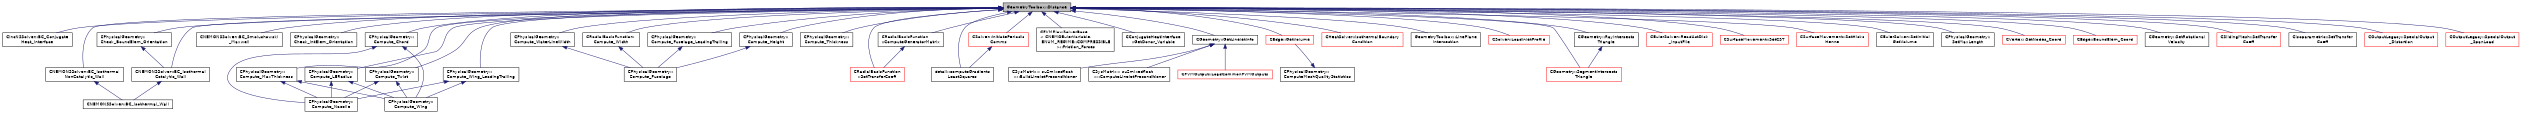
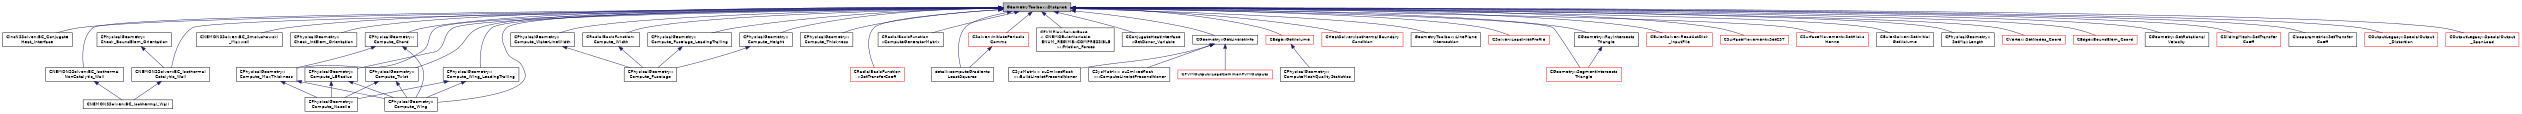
  digraph {
    rankdir=TB
    node [color=black fillcolor=white fontname=Helvetica fontsize=10 shape=record style=filled]
    edge [color=midnightblue dir=back fontname=Helvetica fontsize=10 labelfontname=Helvetica labelfontsize=10 style=solid]
    n1 [fillcolor=grey75 fontcolor=black height=0.2 label="GeometryToolbox::Distance" width=0.4]
    n2 [height=0.2 label="CIncNSSolver::BC_Conjugate\lHeat_Interface" width=0.4]
    n3 [height=0.2 label="CNEMONSSolver::BC_Isothermal\lCatalytic_Wall" width=0.4]
    n4 [height=0.2 label="CNEMONSSolver::BC_Isothermal\lNonCatalytic_Wall" width=0.4]
    n5 [height=0.2 label="CNEMONSSolver::BC_Smoluchowski\l_Maxwell" width=0.4]
    n6 [height=0.2 label="CPhysicalGeometry::\lCheck_BoundElem_Orientation" width=0.4]
    n7 [height=0.2 label="CPhysicalGeometry::\lCheck_IntElem_Orientation" width=0.4]
    n8 [height=0.2 label="CPhysicalGeometry::\lCompute_Chord" width=0.4]
    n9 [height=0.2 label="CPhysicalGeometry::\lCompute_Fuselage_LeadingTrailing" width=0.4]
    n10 [height=0.2 label="CPhysicalGeometry::\lCompute_Height" width=0.4]
    n11 [height=0.2 label="CPhysicalGeometry::\lCompute_LERadius" width=0.4]
    n12 [height=0.2 label="CPhysicalGeometry::\lCompute_MaxThickness" width=0.4]
    n13 [height=0.2 label="CPhysicalGeometry::\lCompute_Thickness" width=0.4]
    n14 [height=0.2 label="CPhysicalGeometry::\lCompute_Twist" width=0.4]
    n15 [height=0.2 label="CPhysicalGeometry::\lCompute_WaterLineWidth" width=0.4]
    n16 [height=0.2 label="CRadialBasisFunction::\lCompute_Width" width=0.4]
    n17 [height=0.2 label="CPhysicalGeometry::\lCompute_Wing_LeadingTrailing" width=0.4]
    n18 [height=0.2 label="CRadialBasisFunction\l::ComputeGeneratorMatrix" width=0.4]
    n19 [color=red height=0.2 label="CRadialBasisFunction\l::SetTransferCoeff" width=0.4]
    n20 [height=0.2 label="detail::computeGradients\lLeastSquares" width=0.4]
    n21 [height=0.2 label="CFVMFlowSolverBase\l\< CNEMOEulerVariable,\l ENUM_REGIME::COMPRESSIBLE\l \>::Friction_Forces" width=0.4]
    n22 [height=0.2 label="CConjugateHeatInterface\l::GetDonor_Variable" width=0.4]
    n23 [height=0.2 label="CGeometry::GetLineletInfo" width=0.4]
    n24 [color=red height=0.2 label="CEdge::GetVolume" width=0.4]
    n25 [color=red height=0.2 label="CSolver::InitiatePeriodic\lComms" width=0.4]
    n26 [color=red height=0.2 label="CHeatSolver::IsothermalBoundary\lCondition" width=0.4]
    n27 [height=0.2 label="GeometryToolbox::LinePlane\lIntersection" width=0.4]
    n28 [color=red height=0.2 label="CSolver::LoadInletProfile" width=0.4]
    n29 [height=0.2 label="CGeometry::RayIntersects\lTriangle" width=0.4]
    n30 [color=red height=0.2 label="CGeometry::SegmentIntersects\lTriangle" width=0.4]
    n31 [color=red height=0.2 label="CEulerSolver::ReadActDisk\l_InputFile" width=0.4]
    n32 [color=red height=0.2 label="CSurfaceMovement::SetCST" width=0.4]
    n33 [color=red height=0.2 label="CSurfaceMovement::SetHicks\lHenne" width=0.4]
    n34 [height=0.2 label="CEulerSolver::SetInitial\lGetVolume" width=0.4]
    n35 [height=0.2 label="CPhysicalGeometry::\lSetMaxLength" width=0.4]
    n36 [color=red height=0.2 label="CVertex::SetNodes_Coord" width=0.4]
    n37 [color=red height=0.2 label="CEdge::BoundElem_Coord" width=0.4]
    n38 [height=0.2 label="CGeometry::SetRotational\lVelocity" width=0.4]
    n39 [color=red height=0.2 label="CSlidingMesh::SetTransfer\lCoeff" width=0.4]
    n40 [height=0.2 label="CIsoparametric::SetTransfer\lCoeff" width=0.4]
    n41 [color=red height=0.2 label="COutputLegacy::SpecialOutput\l_Distortion" width=0.4]
    n42 [color=red height=0.2 label="COutputLegacy::SpecialOutput\l_SpanLoad" width=0.4]
    n43 [height=0.2 label="CNEMONSSolver::BC_Isothermal_Wall" width=0.4]
    n44 [height=0.2 label="CPhysicalGeometry::\lCompute_Nacelle" width=0.4]
    n45 [height=0.2 label="CPhysicalGeometry::\lCompute_Wing" width=0.4]
    n46 [height=0.2 label="CPhysicalGeometry::\lCompute_Fuselage" width=0.4]
    n47 [height=0.2 label="CSysMatrix\< su2mixedfloat\l \>::BuildLineletPreconditioner" width=0.4]
    n48 [height=0.2 label="CSysMatrix\< su2mixedfloat\l \>::ComputeLineletPreconditioner" width=0.4]
    n49 [color=red height=0.2 label="CFVMOutput::LoadCommonFVMOutputs" width=0.4]
    n50 [height=0.2 label="CPhysicalGeometry::\lComputeMeshQualityStatistics" width=0.4]
    n1 -> n2
    n1 -> n3
    n1 -> n4
    n1 -> n5
-   n1 -> n6
+   n1 -> n45
    n1 -> n7
    n1 -> n8
    n1 -> n9
    n1 -> n10
    n1 -> n11
    n1 -> n12
    n1 -> n13
    n1 -> n14
    n1 -> n15
    n1 -> n16
    n1 -> n17
    n1 -> n18
    n1 -> n19
    n1 -> n20
    n1 -> n21
    n1 -> n22
    n1 -> n23
    n1 -> n24
    n1 -> n25
    n1 -> n26
    n1 -> n27
    n1 -> n28
    n1 -> n29
    n1 -> n30
    n1 -> n31
    n1 -> n32
    n1 -> n33
    n1 -> n34
    n1 -> n35
    n1 -> n36
    n1 -> n37
    n1 -> n38
    n1 -> n39
    n1 -> n40
    n1 -> n41
    n1 -> n42
    n3 -> n43
    n4 -> n43
    n6 -> n3
-   n8 -> n44
+   n8 -> n12
    n8 -> n45
    n9 -> n46
    n10 -> n46
    n11 -> n44
    n11 -> n45
    n12 -> n44
    n12 -> n45
    n14 -> n44
    n14 -> n45
    n15 -> n46
    n16 -> n46
    n17 -> n44
    n17 -> n45
-   n18 -> n19
    n23 -> n47
    n23 -> n48
    n23 -> n49
-   n50 -> n24
+   n24 -> n50
    n25 -> n20
    n29 -> n30
  }
